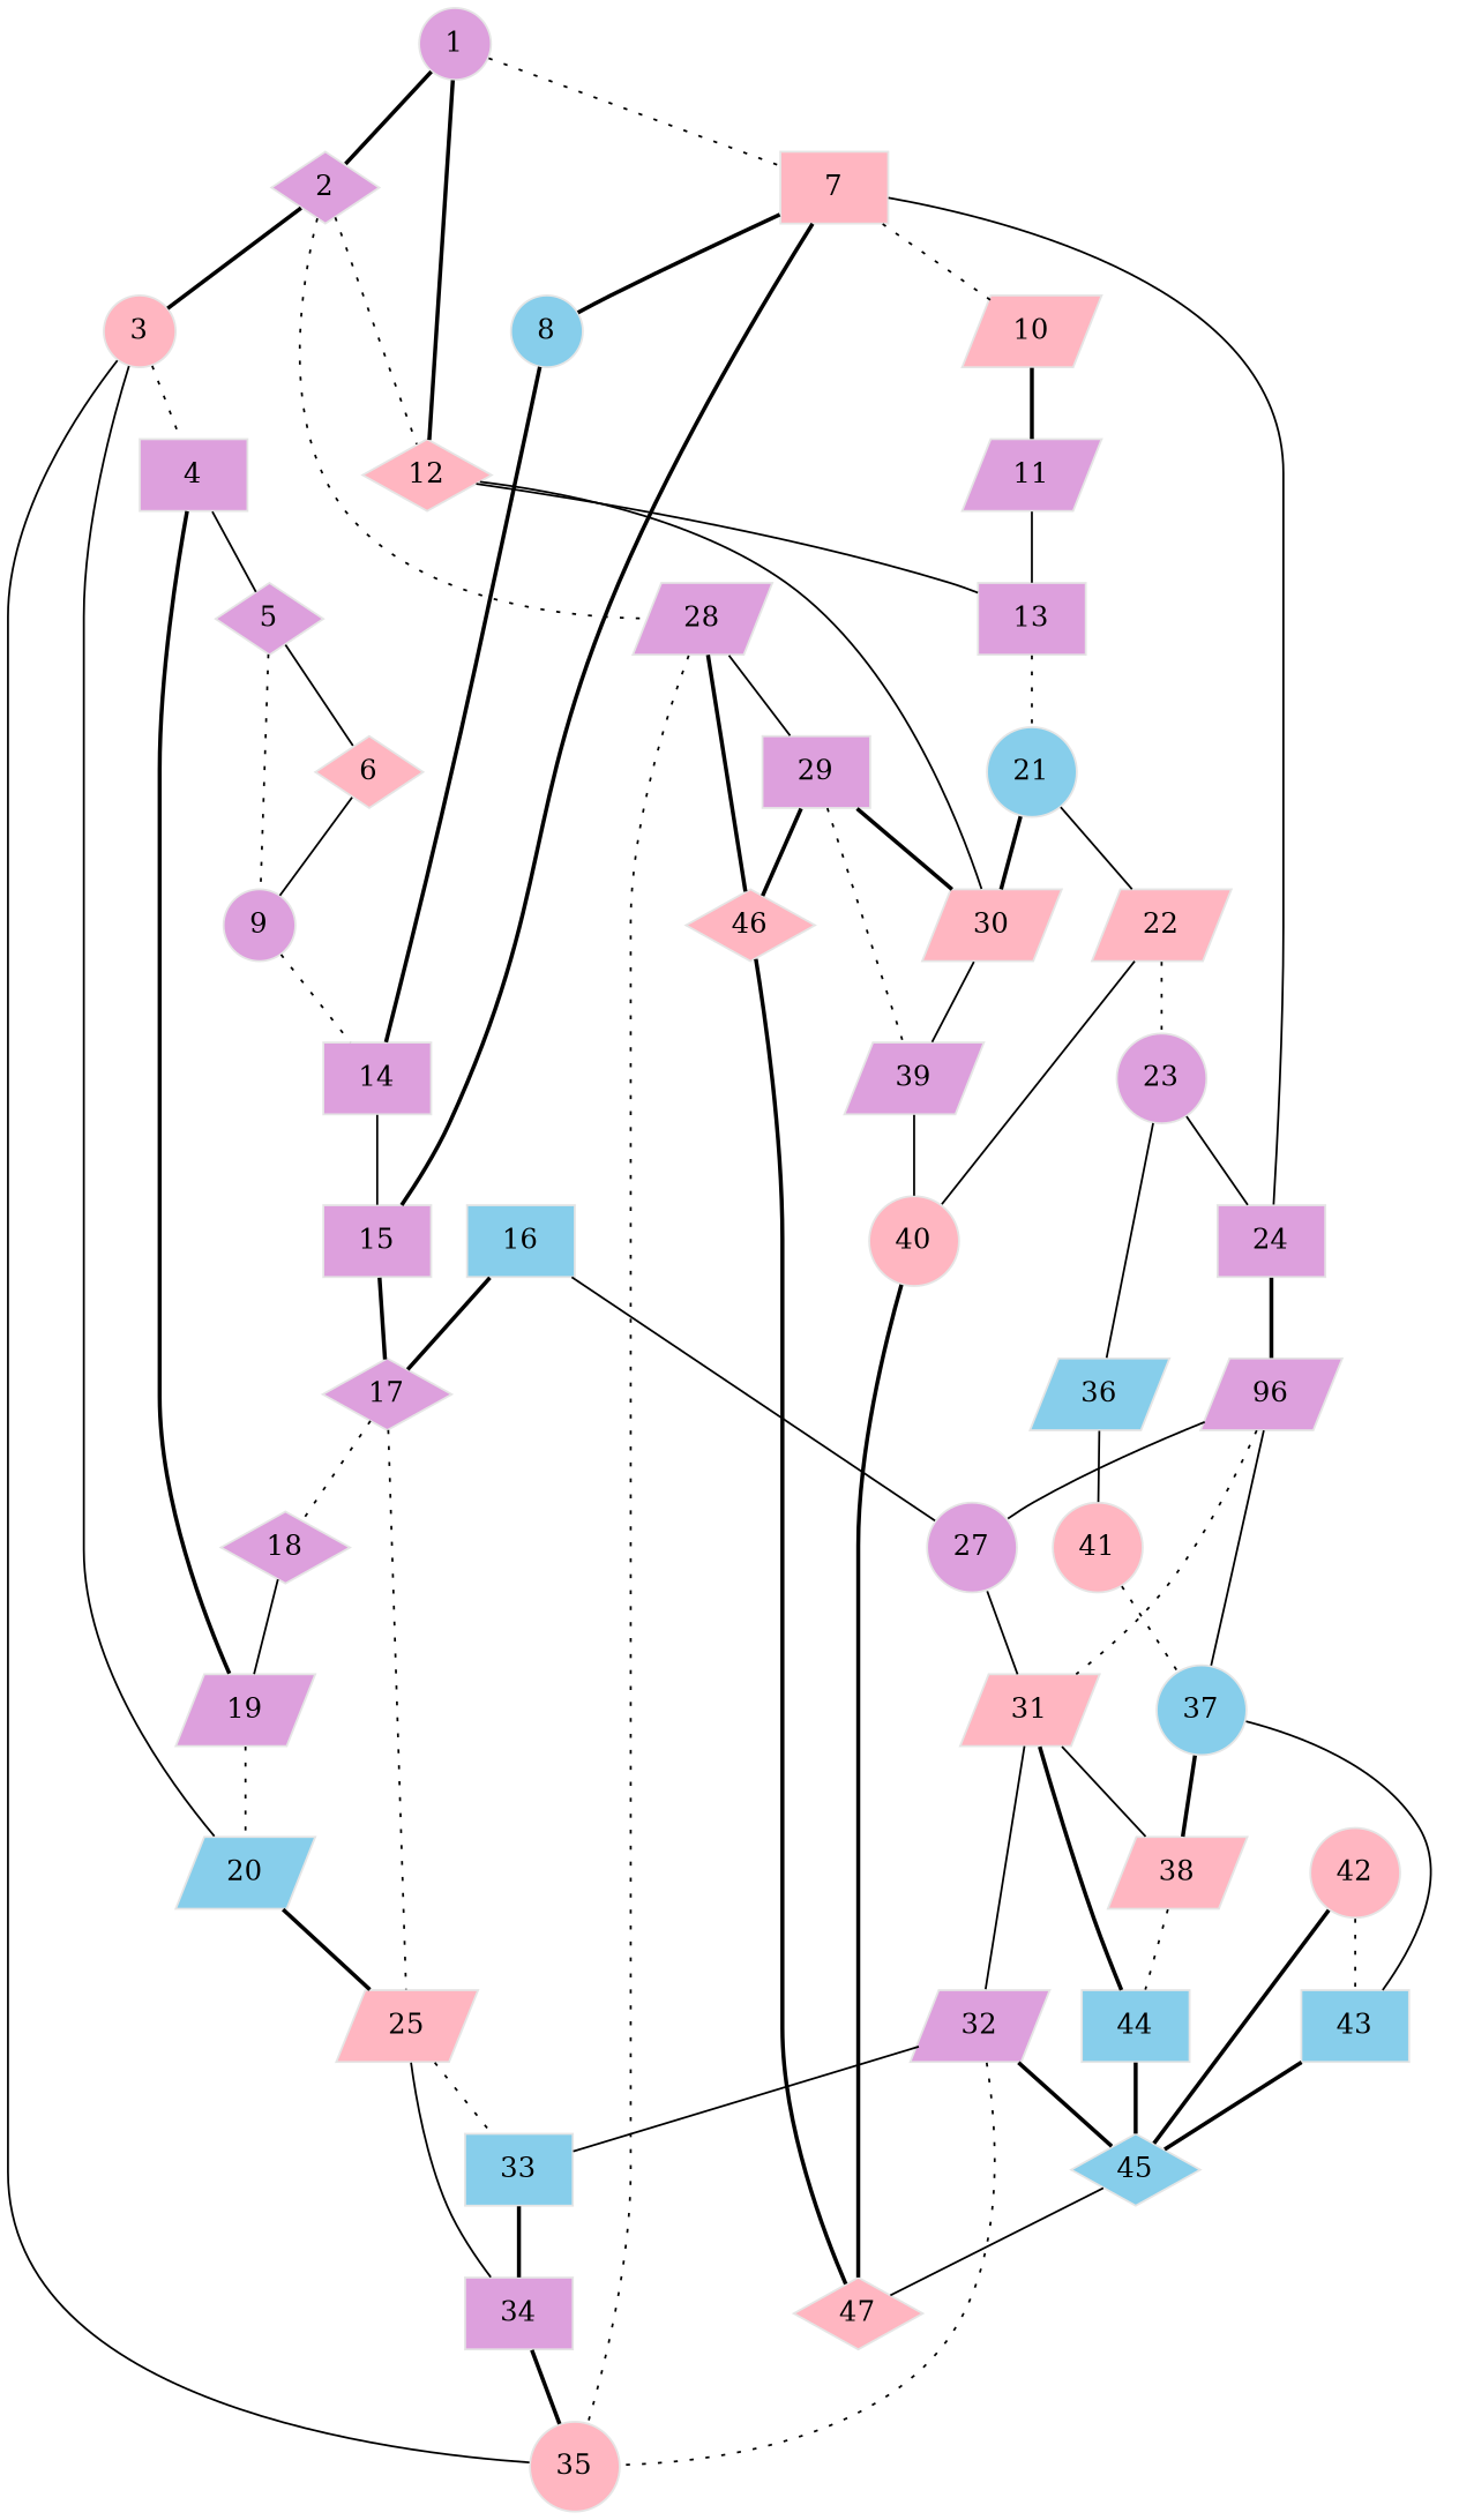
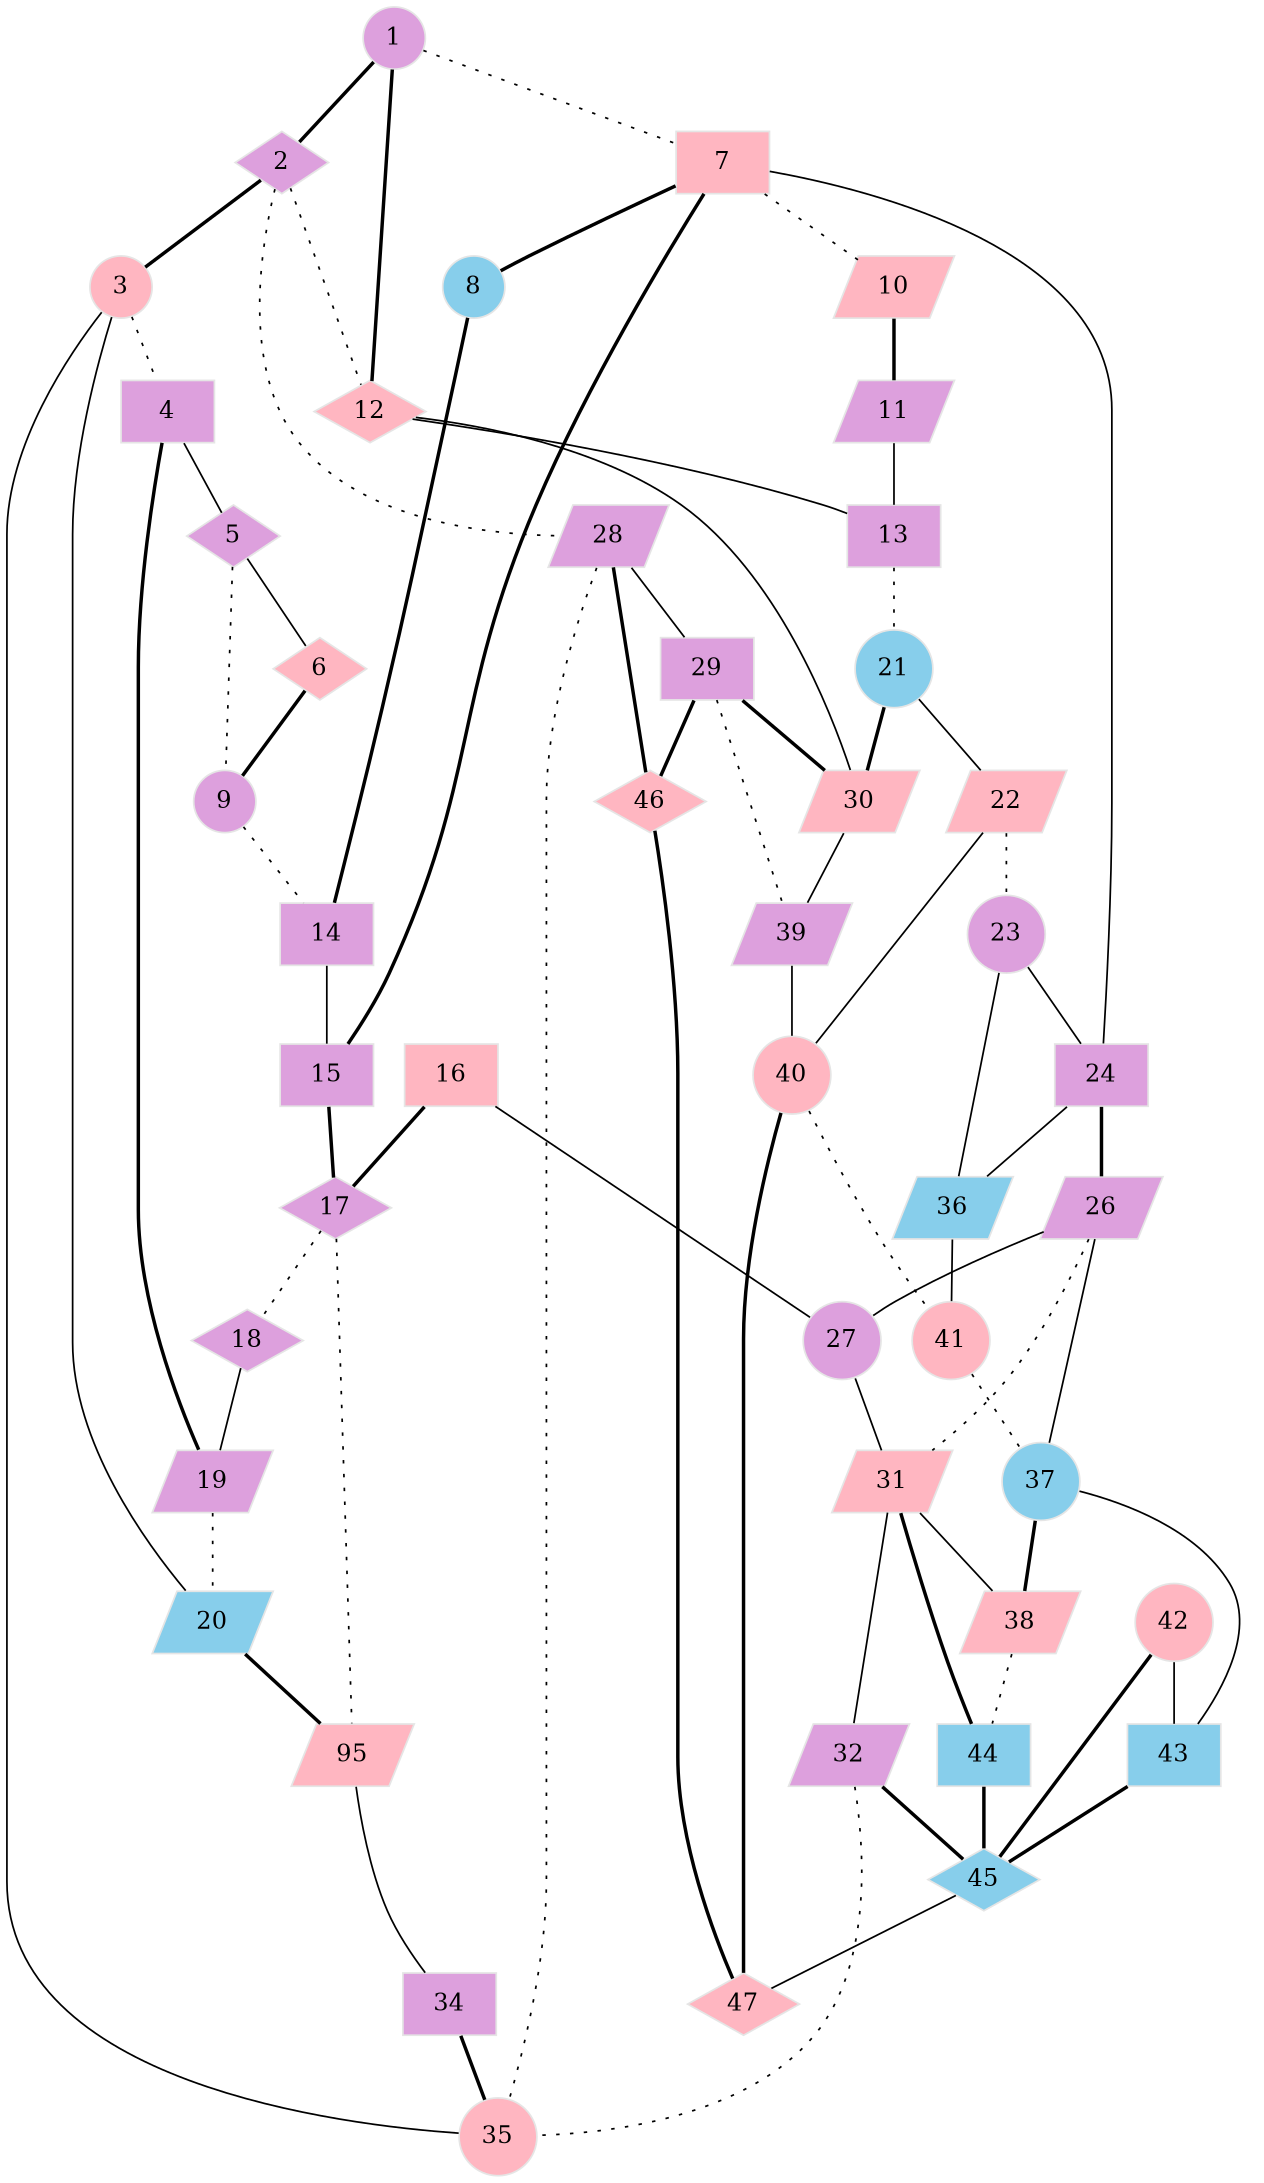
  graph {
    fontname="DejaVu Serif"
    node [color=gray90 fillcolor=plum fontname="DejaVu Serif" shape=parallelogram style=filled]
    edge [fontname="DejaVu Serif" style=solid weight=1.0]
    1 [shape=circle]
    2 [shape=diamond]
    7 [fillcolor=lightpink shape=box]
    12 [fillcolor=lightpink shape=diamond]
    3 [fillcolor=lightpink shape=circle]
    28
    10 [fillcolor=lightpink]
    8 [fillcolor=skyblue shape=circle]
    15 [shape=box]
    24 [shape=box]
    11
    4 [shape=box]
    20 [fillcolor=skyblue]
    35 [fillcolor=lightpink shape=circle]
    13 [shape=box]
    30 [fillcolor=lightpink]
    29 [shape=box]
    46 [fillcolor=lightpink shape=diamond]
    5 [shape=diamond]
    19
-   25 [fillcolor=lightpink]
+   25 [fillcolor=lightpink label=95]
    6 [fillcolor=lightpink shape=diamond]
    9 [shape=circle]
    14 [shape=box]
    17 [shape=diamond]
    36 [fillcolor=skyblue]
-   26 [label=96]
+   26
    21 [fillcolor=skyblue shape=circle]
    39
    22 [fillcolor=lightpink]
-   16 [fillcolor=skyblue shape=box]
+   16 [fillcolor=lightpink shape=box]
    27 [shape=circle]
    18 [shape=diamond]
    31 [fillcolor=lightpink]
-   33 [fillcolor=skyblue shape=box]
    34 [shape=box]
    23 [shape=circle]
    40 [fillcolor=lightpink shape=circle]
    41 [fillcolor=lightpink shape=circle]
    47 [fillcolor=lightpink shape=diamond]
    37 [fillcolor=skyblue shape=circle]
    32
    38 [fillcolor=lightpink]
    44 [fillcolor=skyblue shape=box]
    43 [fillcolor=skyblue shape=box]
    45 [fillcolor=skyblue shape=diamond]
    42 [fillcolor=lightpink shape=circle]
    1 -- 2 [style=bold]
    1 -- 7 [style=dotted]
    1 -- 12 [style=bold weight=2.0]
    2 -- 12 [style=dotted]
    2 -- 3 [style=bold]
    2 -- 28 [style=dotted]
    7 -- 10 [style=dotted]
    7 -- 8 [style=bold]
    7 -- 15 [style=bold]
    7 -- 24 [weight=2.0]
    12 -- 13 [weight=2.0]
    12 -- 30
    3 -- 4 [style=dotted]
    3 -- 20
    3 -- 35
    28 -- 35 [style=dotted]
    28 -- 29
    28 -- 46 [style=bold]
    10 -- 11 [style=bold weight=2.0]
    8 -- 14 [style=bold]
    15 -- 17 [style=bold]
+   24 -- 36
    24 -- 26 [style=bold weight=2.0]
    11 -- 13 [weight=2.0]
    4 -- 5 [weight=2.0]
    4 -- 19 [style=bold]
    20 -- 25 [style=bold]
    13 -- 21 [style=dotted weight=2.0]
    30 -- 39
    29 -- 30 [style=bold weight=2.0]
    29 -- 46 [style=bold]
    29 -- 39 [style=dotted weight=2.0]
    46 -- 47 [style=bold]
    5 -- 6
    5 -- 9 [style=dotted weight=3.0]
    19 -- 20 [style=dotted]
-   25 -- 33 [style=dotted]
    25 -- 34
-   6 -- 9
+   6 -- 9 [style=bold]
    9 -- 14 [style=dotted]
    14 -- 15
    17 -- 25 [style=dotted]
    17 -- 18 [style=dotted]
    36 -- 41
    26 -- 27
    26 -- 31 [style=dotted]
    26 -- 37
    21 -- 30 [style=bold]
    21 -- 22
    39 -- 40 [weight=2.0]
    22 -- 23 [style=dotted]
    22 -- 40
    16 -- 17 [style=bold]
    16 -- 27
    27 -- 31
    18 -- 19
    31 -- 32 [weight=2.0]
    31 -- 38
    31 -- 44 [style=bold]
-   33 -- 34 [style=bold]
    34 -- 35 [style=bold]
    23 -- 24
    23 -- 36
+   40 -- 41 [style=dotted]
    40 -- 47 [style=bold]
    41 -- 37 [style=dotted]
    37 -- 38 [style=bold]
    37 -- 43
    32 -- 35 [style=dotted]
-   32 -- 33
    32 -- 45 [style=bold]
    38 -- 44 [style=dotted]
    44 -- 45 [style=bold]
    43 -- 45 [style=bold]
    45 -- 47
-   42 -- 43 [style=dotted weight=4.0]
+   42 -- 43 [weight=4.0]
    42 -- 45 [style=bold]
  }
